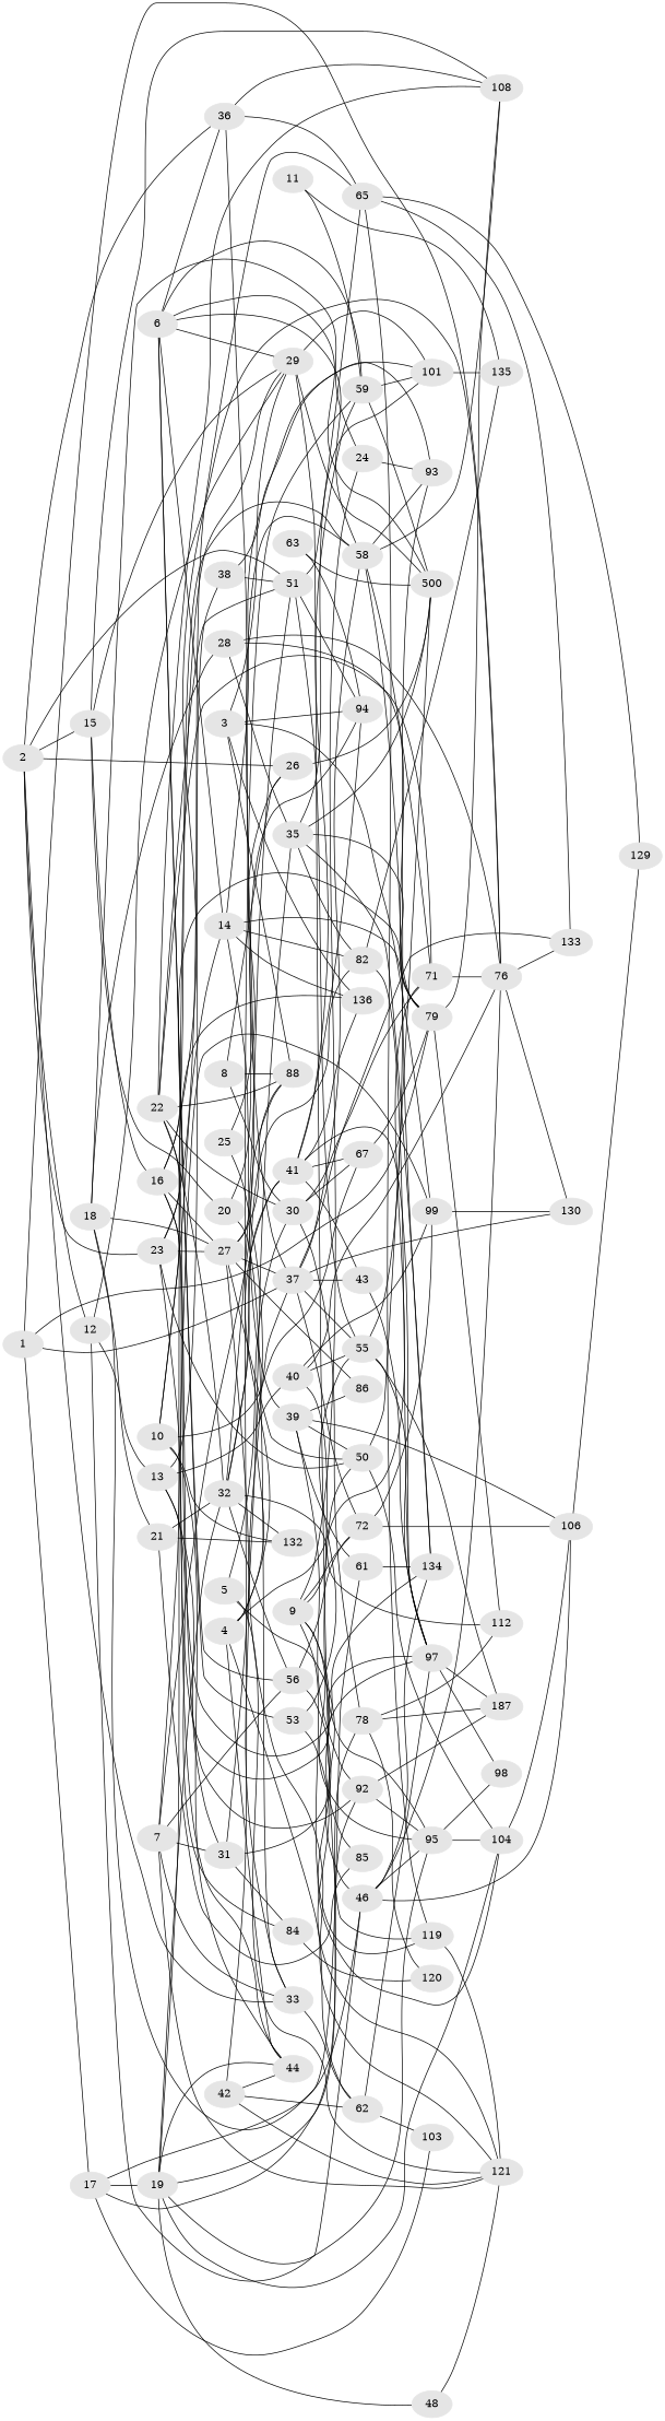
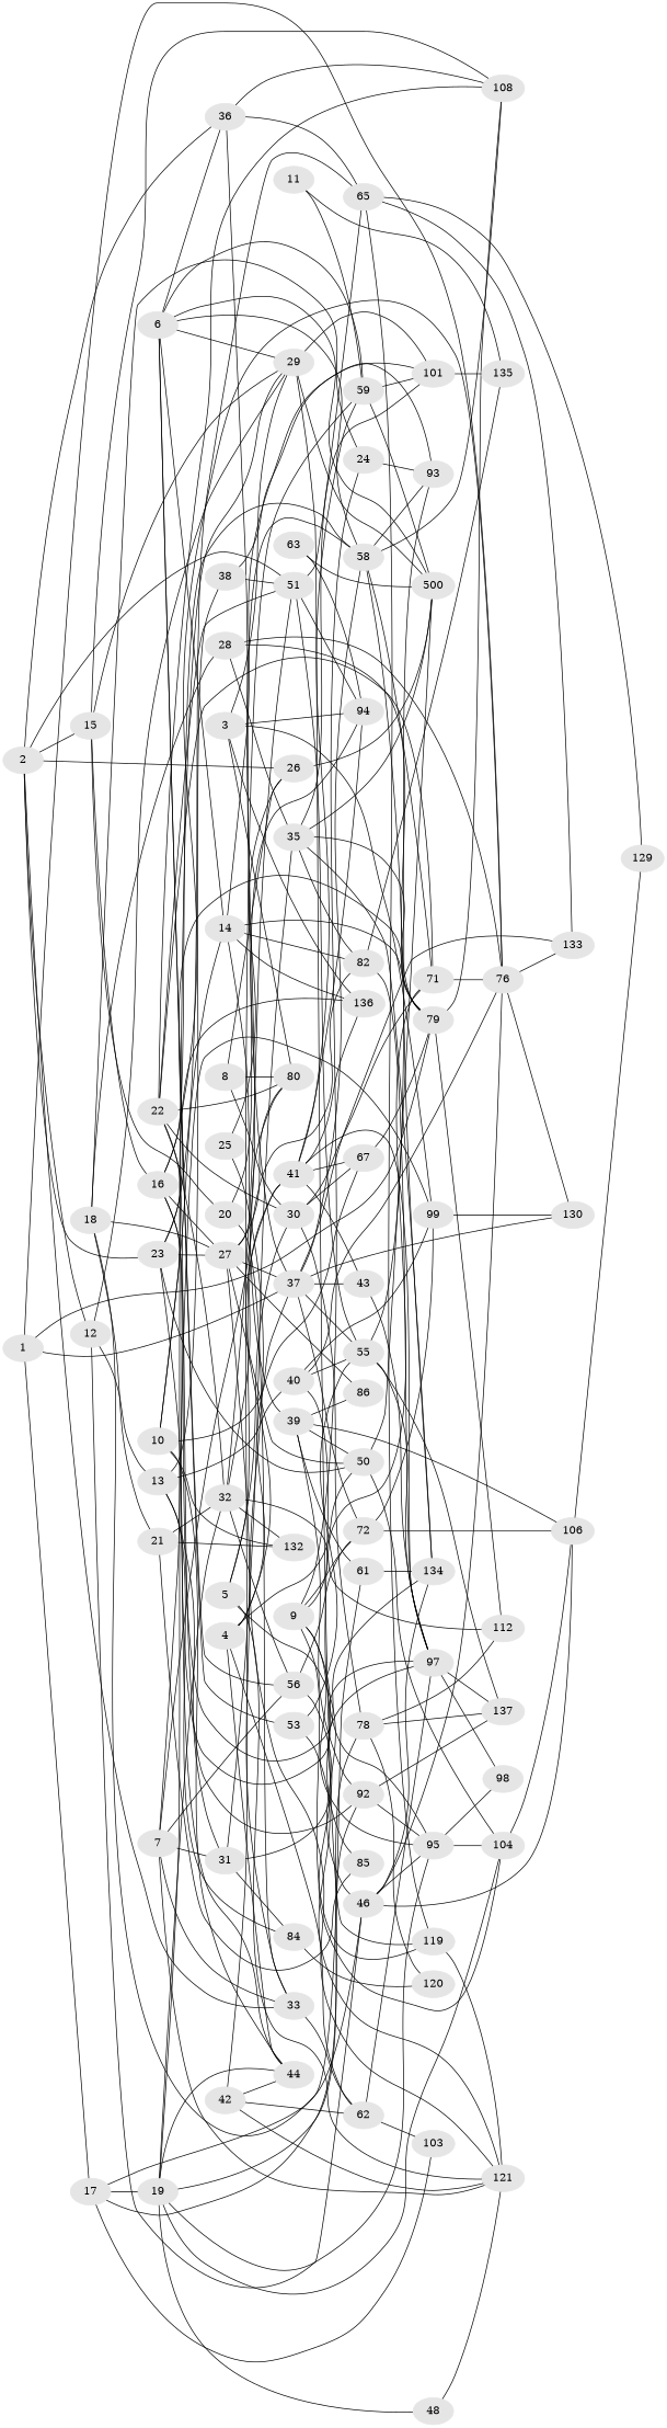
  graph {
    rankdir=LR
    node [color=gray90 style=filled]
    17 [super="+68"]
    19 [super="+90"]
    61
    78
    103
    1
    37 [super="+110"]
    76 [super="+91"]
    79 [super="+125"]
    58 [super="+111"]
    72 [super="+124"]
    43
    55 [super="+122"]
    130
    133
    108
    112
    2 [super="+34"]
    12
    15 [super="+139"]
    23 [super="+113"]
    26 [super="+114"]
    33
    36 [super="+102"]
    51
    29 [super="+123"]
    46 [super="+128"]
    13 [super="+45"]
    16 [super="+126"]
    20
    44 [super="+75"]
    50 [super="+73"]
    27 [super="+77"]
    65 [super="+127"]
    n35 [label=500 super="+131"]
    62 [super="+74"]
    94
    3 [super="+57"]
-   80 [label=88]
+   80
    99
    136
    119
    101
    4 [super="+89"]
    41 [super="+87"]
    67
    59 [super="+83"]
    97 [super="+118"]
    104
    30 [super="+54"]
    71
    5
    82 [super="+116"]
    121 [super="+138"]
    95 [super="+107"]
    134
    106 [super="+117"]
    135
    6 [super="+88"]
    14 [super="+115"]
    53
    56 [super="+105"]
    39 [super="+60"]
    93
    7 [super="+66"]
    31 [super="+47"]
    84
    35 [super="+96"]
    8
    9 [super="+49"]
    24
    85
    98
    10 [super="+81"]
    132
    11
    38
    40 [super="+69"]
    120
    92
    86
-   137 [label=187]
+   137
    32 [super="+52"]
    48
    18 [super="+109"]
    21 [super="+64"]
    28
    22 [super="+70"]
    129
    25
    42
    63
    17 -- 19
    17 -- 61
    17 -- 78
    17 -- 103
    19 -- 29
    19 -- 44
    19 -- 104
    19 -- 95
    19 -- 92
    19 -- 32
    19 -- 48
    61 -- 134
    78 -- 112
    78 -- 120
    78 -- 137
    1 -- 17
    1 -- 37
    1 -- 76
    1 -- 79
    37 -- 58
    37 -- 72
    37 -- 43
    37 -- 55 [weight=2]
    37 -- 130
    37 -- 133
    76 -- 130
    76 -- 133
    79 -- 108
    79 -- 112
    58 -- 108
    58 -- 71
    58 -- 134
    58 -- 93
    72 -- 99
    72 -- 106
    43 -- 97
    55 -- 97
    55 -- 93
    55 -- 137
    2 -- 12
    2 -- 15
    2 -- 23
    2 -- 26
    2 -- 33
    2 -- 36
    2 -- 51
    12 -- 29
    12 -- 46
    12 -- 13
    15 -- 108
    15 -- 29
    15 -- 16
    15 -- 20
    23 -- 79 [weight=2]
    23 -- 44
    23 -- 50
    23 -- 27
    23 -- 65
    26 -- n35
    33 -- 62
    36 -- 37
    36 -- 108
    36 -- 65
    51 -- 55
    51 -- 65
    51 -- 94
    29 -- n35
    29 -- 119
    29 -- 101
    46 -- 76
    46 -- 95
    46 -- 134
    46 -- 106
    13 -- 31
    13 -- 84
    13 -- 38
    13 -- 40
    16 -- 76
    16 -- 58
    16 -- 27
    16 -- 97
    16 -- 92
    20 -- 33
    20 -- 94
    50 -- n35
    50 -- 104
    27 -- 37
    27 -- 58
    27 -- 33
    27 -- 50
    27 -- 80
    27 -- 86
    65 -- 133
    65 -- 119
    65 -- 129
    62 -- 103
    62 -- 97
    3 -- 29
    3 -- 94
    3 -- 80
    3 -- 99
    3 -- 136
    99 -- 130
    119 -- 121
    101 -- 135
    4 -- 44
    4 -- 50
    4 -- 62
    4 -- 41
    4 -- 67
    41 -- 43
    41 -- 94
    41 -- 136
    41 -- 67
    41 -- 59
    41 -- 97
    67 -- 79
    59 -- n35
    59 -- 101
    97 -- 98
    97 -- 137
    104 -- 106
    30 -- 78
    30 -- 67
    30 -- 71
    71 -- 76
    5 -- 46
    5 -- 30
-   32 -- 82
+   5 -- 82
    5 -- 121
    82 -- 97
    82 -- 135
    95 -- 104
    95 -- 98
    106 -- 129
    6 -- 58
    6 -- 36
    6 -- 29
    6 -- n35
    6 -- 59
    6 -- 14
    6 -- 53
    6 -- 56
    14 -- 79
    14 -- 136
    14 -- 101
    14 -- 82
    14 -- 39
    53 -- 55
    53 -- 121
    56 -- 72
    56 -- 104
    39 -- 61
    39 -- 50
    39 -- 106
    39 -- 92
    39 -- 86
    7 -- 33
    7 -- 80
    7 -- 99
    7 -- 121
    7 -- 56
    7 -- 31
    31 -- 97
    31 -- 84
    31 -- 35
    84 -- 120
    35 -- 79
    35 -- n35
    35 -- 101
    35 -- 82
    35 -- 134
    8 -- 26
    8 -- 80
    8 -- 30
    9 -- 72
    9 -- 119
    9 -- 71
    9 -- 95
    9 -- 24
    9 -- 85
    24 -- 93
    10 -- 37
    10 -- 44
    10 -- 136
    10 -- 14
    10 -- 132
    11 -- 59
    11 -- 135
    38 -- 51
    38 -- 93
    40 -- 76
    40 -- 55
    40 -- 99
    40 -- 95
    92 -- 95
    92 -- 137
    32 -- 112
    32 -- 51
    32 -- 41
    32 -- 56
    32 -- 132
    48 -- 121
    18 -- 46
    18 -- 27
    18 -- 24
    18 -- 21
    18 -- 28
    21 -- 85
    21 -- 132
    21 -- 32
    28 -- 76
    28 -- 79
    28 -- 35
    22 -- 108
    22 -- 51
    22 -- 80
    22 -- 30
    22 -- 71
    22 -- 134
    22 -- 32
    25 -- 26
    25 -- 121
    42 -- 44
    42 -- 62
    42 -- 59
    42 -- 121
    63 -- n35
    63 -- 94
  }
